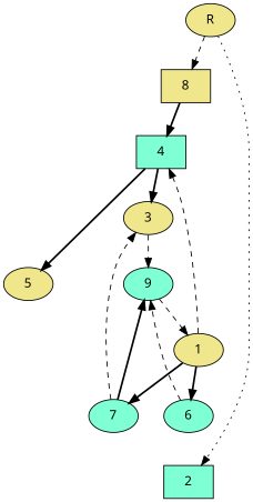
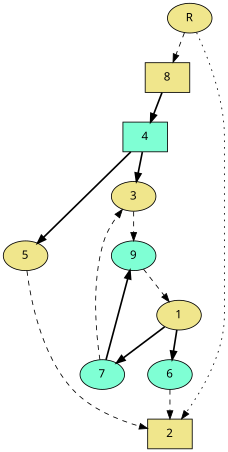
  digraph {
    fontname="Noto Sans"
    node [fillcolor=aquamarine fontname="Noto Sans" shape=ellipse style=filled]
    edge [fontname="Noto Sans" style=dashed]
    4 [shape=box]
    1 [fillcolor=khaki]
    6
    7
    3 [fillcolor=khaki]
    5 [fillcolor=khaki]
    9
-   2 [shape=box]
+   2 [fillcolor=khaki shape=box]
    8 [fillcolor=khaki shape=box]
    R [fillcolor=khaki]
    4 -> 3 [style=bold]
    4 -> 5 [style=bold]
-   1 -> 4
    1 -> 6 [style=bold]
    1 -> 7 [style=bold]
-   6 -> 9
+   6 -> 2
    7 -> 3
    7 -> 9 [style=bold]
    3 -> 9
+   5 -> 2
    9 -> 1
    8 -> 4 [style=bold]
    R -> 2 [style=dotted]
    R -> 8
  }
